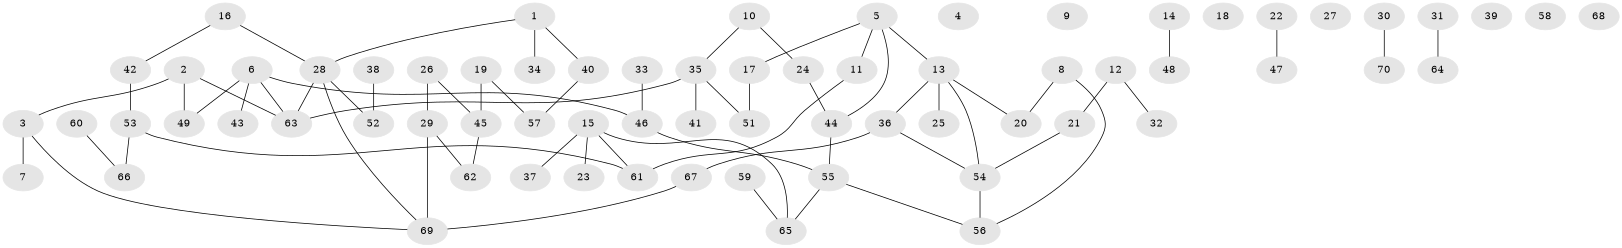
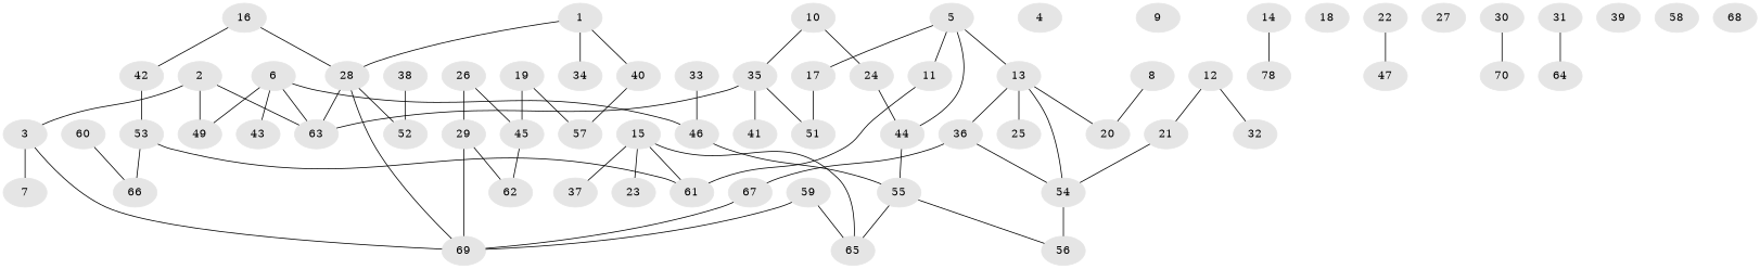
  graph {
    node [color=gray90 style=filled]
    1
    28
    34
    40
    63
    69
    52
    57
    2
    3
    49
    7
    4
    5
    11
    13
    17
    44
    61
    20
    25
    36
    54
    51
    55
    6
    43
    46
    8
    56
    9
    10
    24
    35
    41
    12
    21
    32
    67
    14
-   48
+   48 [label=78]
    15
    23
    37
    65
    16
    42
    53
    18
    19
    45
    62
    22
    47
    26
    29
    27
    30
    70
    31
    64
    33
    38
    39
    66
    60
    58
    59
    68
    1 -- 28
    1 -- 34
    1 -- 40
    28 -- 63
    28 -- 69
    28 -- 52
    40 -- 57
    2 -- 63
    2 -- 3
    2 -- 49
    3 -- 69
    3 -- 7
    5 -- 11
    5 -- 13
    5 -- 17
    5 -- 44
    11 -- 61
    13 -- 20
    13 -- 25
    13 -- 36
    13 -- 54
    17 -- 51
    44 -- 55
    36 -- 54
    36 -- 67
    54 -- 56
    55 -- 56
    55 -- 65
    6 -- 63
    6 -- 49
    6 -- 43
    6 -- 46
    46 -- 55
    8 -- 20
-   8 -- 56
    10 -- 24
    10 -- 35
    24 -- 44
    35 -- 63
    35 -- 51
    35 -- 41
    12 -- 21
    12 -- 32
    21 -- 54
    67 -- 69
    14 -- 48
    15 -- 61
    15 -- 23
    15 -- 37
    15 -- 65
    16 -- 28
    16 -- 42
    42 -- 53
    53 -- 61
    53 -- 66
    19 -- 57
    19 -- 45
    45 -- 62
    22 -- 47
    26 -- 45
    26 -- 29
    29 -- 69
    29 -- 62
    30 -- 70
    31 -- 64
    33 -- 46
    38 -- 52
    60 -- 66
+   59 -- 69
    59 -- 65
  }
